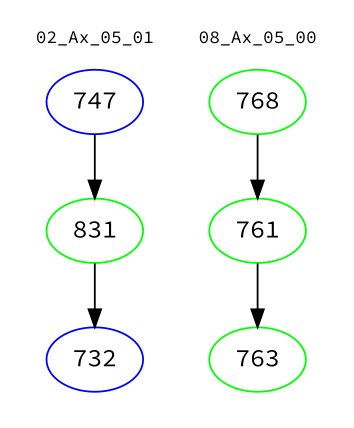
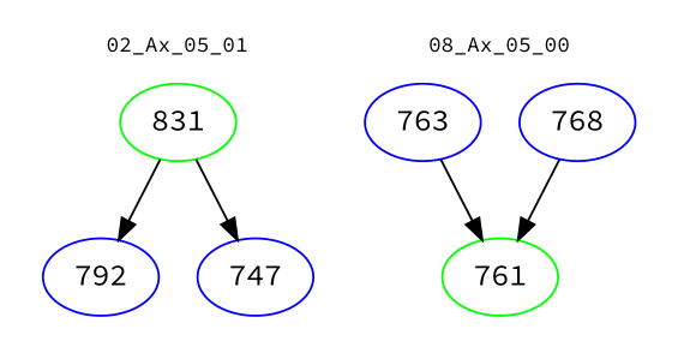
  digraph {
    fontname="Source Code Pro"
    node [color=blue fontname="Source Code Pro"]
    edge [color=black fontname="Source Code Pro"]
    n1 [color=green label=831]
-   n2 [label=732]
+   n2 [label=792]
    n3 [label=747]
    n4 [color=green label=761]
-   n5 [color=green label=768]
-   n6 [color=green label=763]
+   n5 [label=768]
+   n6 [label=763]
    subgraph cluster_1 {
      color=white
      fontsize=10
      label="02_Ax_05_01"
      n1
      n2
      n3
    }
    subgraph cluster_2 {
      color=white
      fontsize=10
      label="08_Ax_05_00"
      n4
      n5
      n6
    }
    n1 -> n2
-   n3 -> n1
-   n4 -> n6
+   n1 -> n3
+   n6 -> n4
    n5 -> n4
  }
